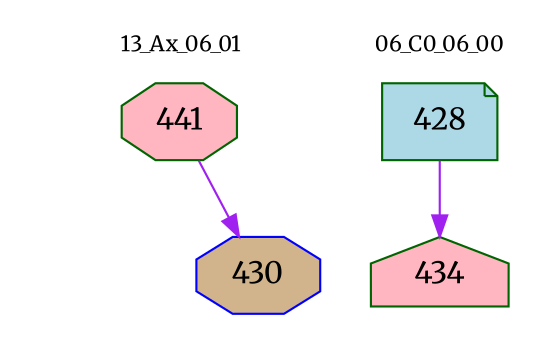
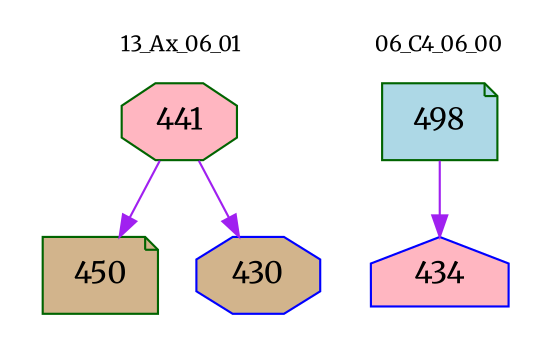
  digraph {
    fontname=Merriweather
    node [color=darkgreen fillcolor=lightpink fontname=Merriweather shape=octagon style=filled]
    edge [color=purple fontname=Merriweather]
    n1 [label=441]
+   n2 [fillcolor=tan label=450 shape=note]
    n3 [color=blue fillcolor=tan label=430]
-   n4 [fillcolor=lightblue label=428 shape=note]
-   n5 [label=434 shape=house]
+   n4 [fillcolor=lightblue label=498 shape=note]
+   n5 [color=blue label=434 shape=house]
    subgraph cluster_1 {
      color=white
      fontsize=10
      label="13_Ax_06_01"
      n1
+     n2
      n3
    }
    subgraph cluster_2 {
      color=white
      fontsize=10
-     label="06_C0_06_00"
+     label="06_C4_06_00"
      n4
      n5
    }
+   n1 -> n2
    n1 -> n3
    n4 -> n5
  }
